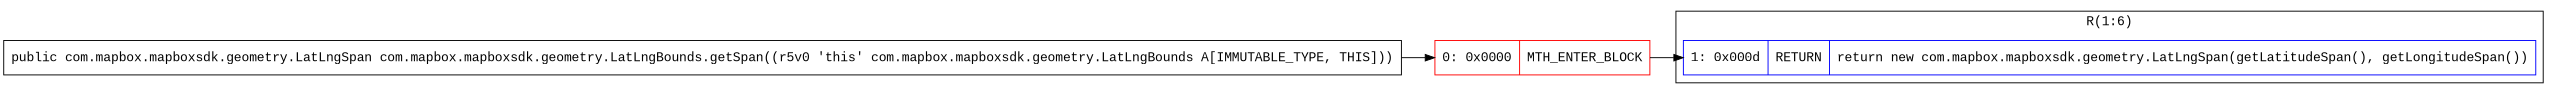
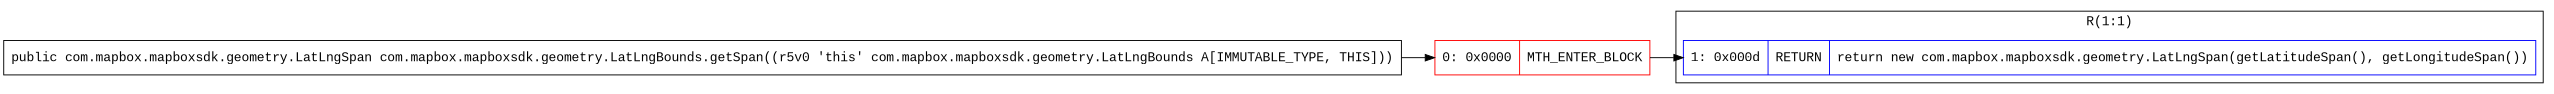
  digraph {
    rankdir=LR
    fontname="Liberation Mono"
    node [shape=record fontname="Liberation Mono"]
    edge [fontname="Liberation Mono"]
    n1 [color=blue label="{1\:\ 0x000d|RETURN\l|return new com.mapbox.mapboxsdk.geometry.LatLngSpan(getLatitudeSpan(), getLongitudeSpan())\l}"]
    n2 [color=red label="{0\:\ 0x0000|MTH_ENTER_BLOCK\l}"]
    n3 [label="{public com.mapbox.mapboxsdk.geometry.LatLngSpan com.mapbox.mapboxsdk.geometry.LatLngBounds.getSpan((r5v0 'this' com.mapbox.mapboxsdk.geometry.LatLngBounds A[IMMUTABLE_TYPE, THIS])) }"]
    subgraph cluster_1 {
-     label="R(1:6)"
+     label="R(1:1)"
      n1
    }
    n2 -> n1
    n3 -> n2
  }
